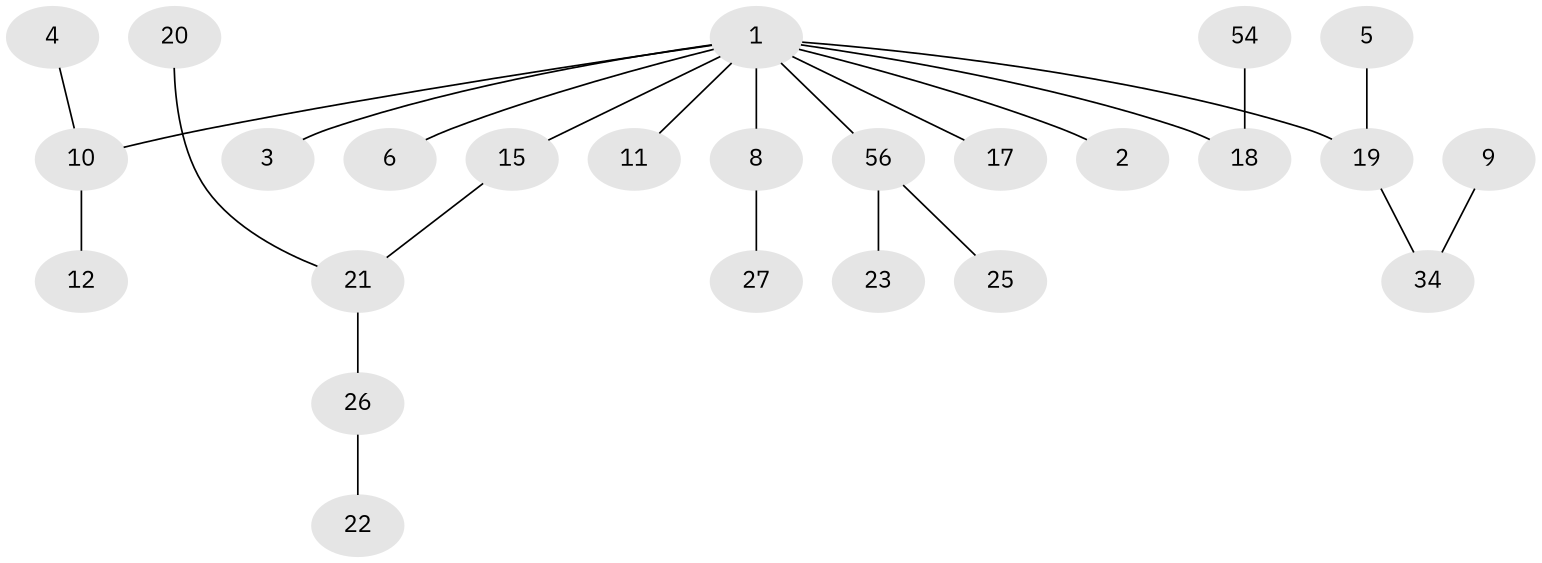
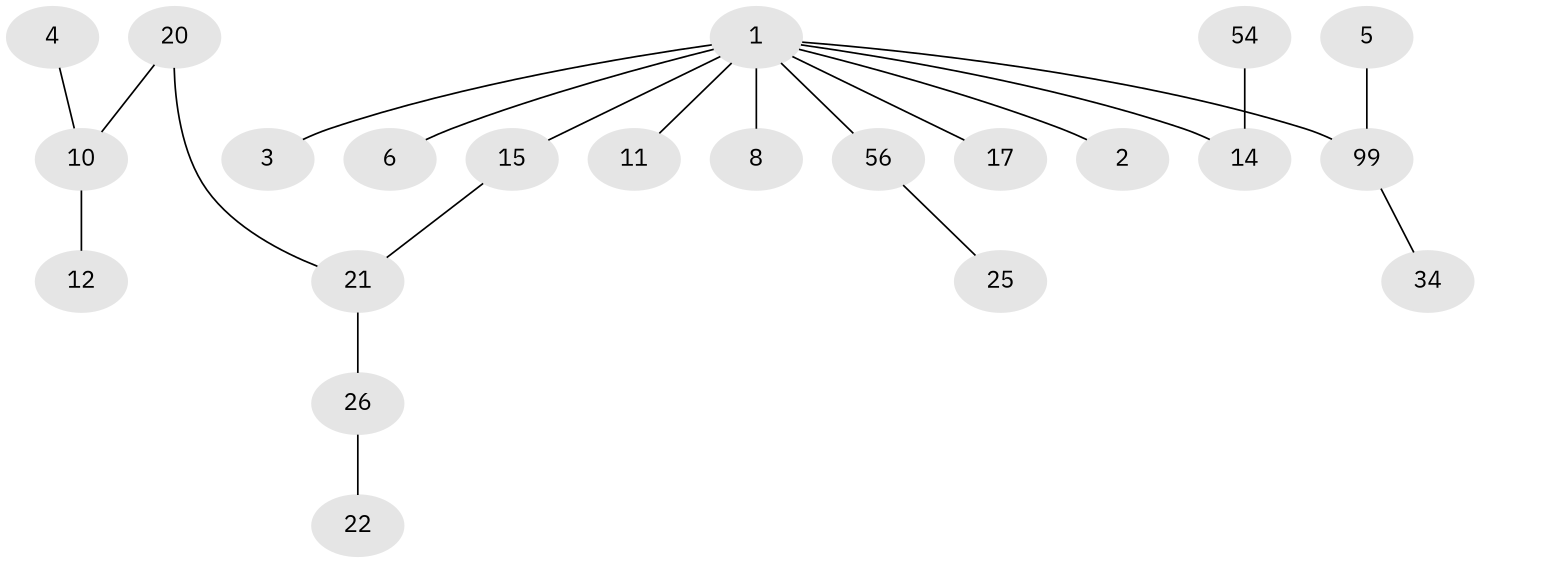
  graph {
    fontname="IBM Plex Sans"
    node [color=gray90 fontname="IBM Plex Sans" style=filled]
    edge [fontname="IBM Plex Sans" weight=1.0]
    1
    2
    3
    6
    8
    10
    11
    15
    n9 [label=56]
    17
-   18
-   19
-   27
+   18 [label=14]
+   19 [label=99]
    12
    21
-   23
    25
    n18 [label=34]
    4
    5
-   9
    n22 [label=54]
    26
    20
    22
    1 -- 2
    1 -- 3
    1 -- 6
    1 -- 8
-   1 -- 10
+   20 -- 10
    1 -- 11
    1 -- 15
    1 -- n9
    1 -- 17
    1 -- 18
    1 -- 19
-   8 -- 27
    10 -- 12
    15 -- 21
-   n9 -- 23
    n9 -- 25
    19 -- n18
    21 -- 26
    4 -- 10
    5 -- 19
-   9 -- n18
    n22 -- 18
    26 -- 22
    20 -- 21
  }
